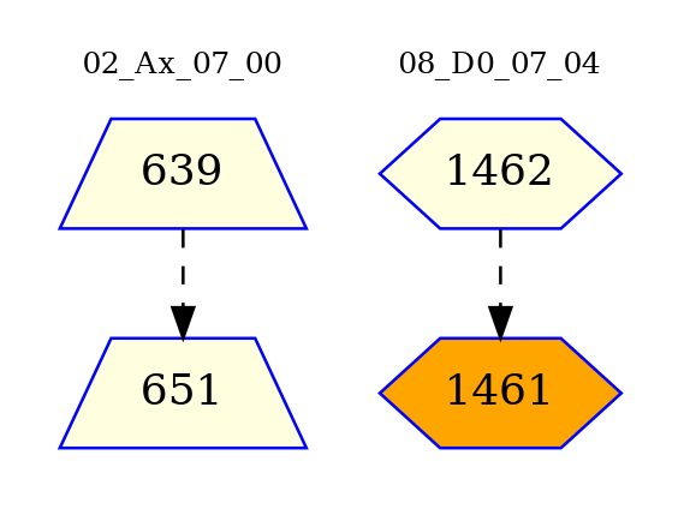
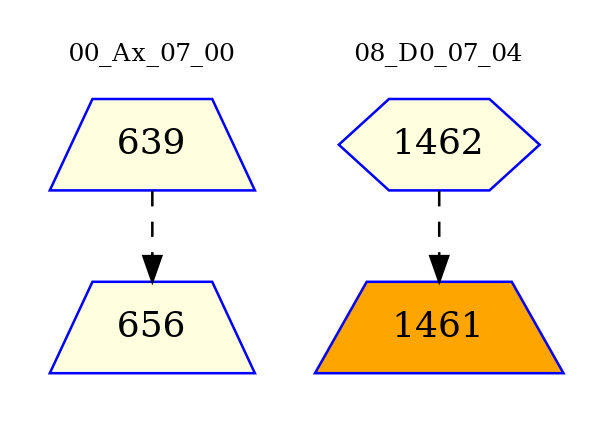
  digraph {
    node [color=blue fillcolor=lightyellow shape=trapezium style=filled]
    edge [color=black style=dashed]
    n1 [label=639]
-   n2 [label=651]
+   n2 [label=656]
    n3 [label=1462 shape=hexagon]
-   n4 [fillcolor=orange label=1461 shape=hexagon]
+   n4 [fillcolor=orange label=1461]
    subgraph cluster_1 {
      color=white
      fontsize=10
-     label="02_Ax_07_00"
+     label="00_Ax_07_00"
      n1
      n2
    }
    subgraph cluster_2 {
      color=white
      fontsize=10
      label="08_D0_07_04"
      n3
      n4
    }
    n1 -> n2
    n3 -> n4
  }
